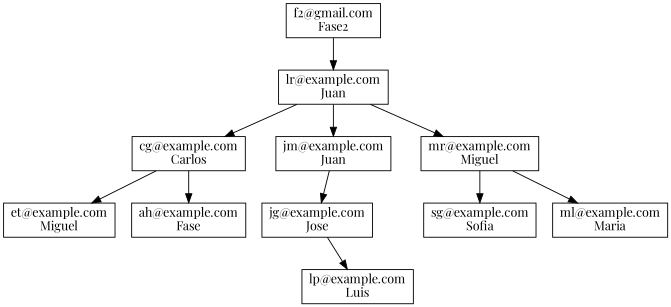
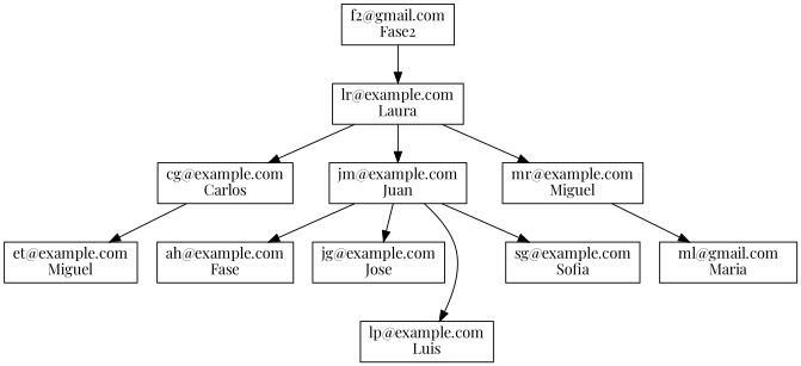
  digraph {
    fontname="Playfair Display"
    node [fontname="Playfair Display" shape=box]
    edge [fontname="Playfair Display"]
    n1 [label="f2@gmail.com\nFase2"]
-   n2 [label="lr@example.com\nJuan"]
+   n2 [label="lr@example.com\nLaura"]
    n3 [label="cg@example.com\nCarlos"]
    n4 [label="ah@example.com\nFase"]
    n5 [label="et@example.com\nMiguel"]
    n6 [label="jm@example.com\nJuan"]
    n7 [label="mr@example.com\nMiguel"]
    n8 [label="jg@example.com\nJose"]
    n9 [label="lp@example.com\nLuis"]
-   n10 [label="ml@example.com\nMaria"]
+   n10 [label="ml@gmail.com\nMaria"]
    n11 [label="sg@example.com\nSofia"]
    n1 -> n2
    n2 -> n3
    n2 -> n6
    n2 -> n7
-   n3 -> n4
+   n6 -> n4
    n3 -> n5
    n6 -> n8
-   n8 -> n9
+   n6 -> n9
    n7 -> n10
-   n7 -> n11
+   n6 -> n11
  }
